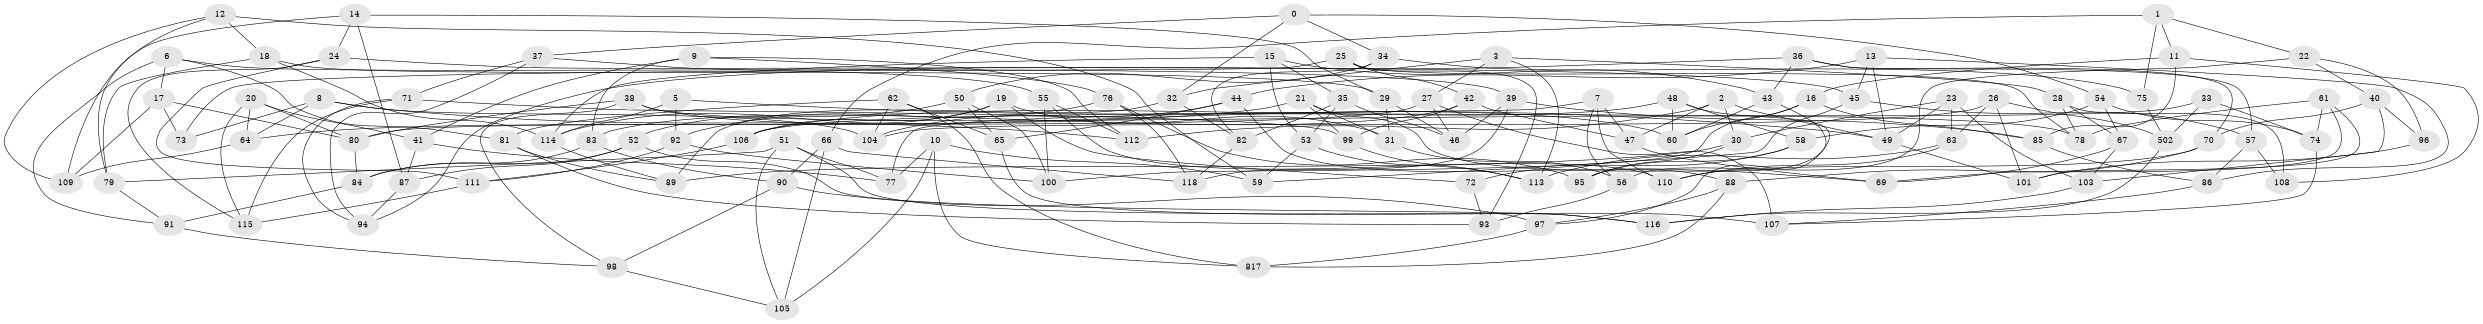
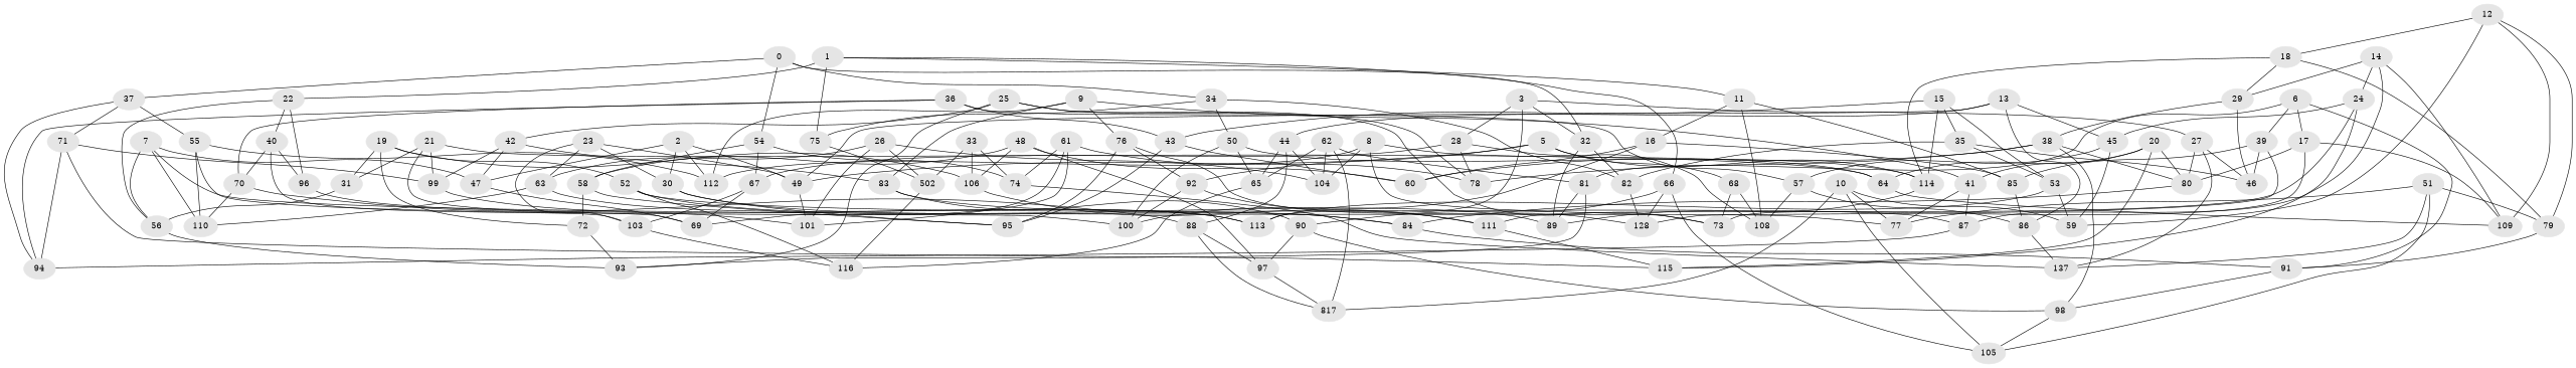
  graph {
    node [color=gray90 style=filled]
    1
    11
    22
    66
    75
    16
    85
    108
    96
    56
    40
    105
-   118
+   118 [label=128]
    90
    n15 [label=502]
    2
    30
    47
    49
    112
    89
    95
    69
    101
    3
    27
    28
    32
    113
    80
    46
-   107
+   107 [label=137]
    78
    67
    82
    n36 [label=0]
    34
    37
    54
    50
    94
    55
    71
    74
    58
    5
+   68
    92
    114
    73
    100
    111
    6
    17
    39
    81
    91
    109
    93
    98
    7
    77
    110
    8
    64
    104
    9
    41
    76
    83
    87
    84
    10
    59
    n75 [label=817]
    60
    86
    12
    18
    79
    29
    13
    44
    45
    65
    88
    57
    14
    24
    115
    31
    15
    35
    43
    53
    72
    19
    52
    106
    116
    20
    21
    99
    103
    70
    23
    63
    25
    42
    26
    33
    36
    38
    97
    48
    51
    61
    62
    1 -- 11
    1 -- 22
    1 -- 66
    1 -- 75
    11 -- 16
    11 -- 85
    11 -- 108
    22 -- 96
    22 -- 56
    22 -- 40
    66 -- 105
    66 -- 118
    66 -- 90
    75 -- n15
    16 -- 85
    16 -- 100
    16 -- 60
    85 -- 86
    96 -- 101
    56 -- 93
    40 -- 96
    40 -- 103
    40 -- 70
    90 -- 98
    90 -- 97
    n15 -- 116
    2 -- 30
    2 -- 47
    2 -- 49
    2 -- 112
    30 -- 89
    30 -- 95
    47 -- 69
    49 -- 101
    3 -- 27
    3 -- 28
    3 -- 32
    3 -- 113
    27 -- 80
    27 -- 46
    27 -- 107
    28 -- 108
    28 -- 78
    28 -- 67
    32 -- 89
    32 -- 82
    80 -- 84
    67 -- 69
    67 -- 103
    82 -- 118
    n36 -- 32
    n36 -- 34
    n36 -- 37
    n36 -- 54
    34 -- 75
    34 -- 82
    34 -- 50
    37 -- 94
    37 -- 55
    37 -- 71
    54 -- 67
    54 -- 74
    54 -- 58
    50 -- 114
    50 -- 100
    50 -- 65
    55 -- 112
    55 -- 100
    55 -- 110
    71 -- 94
    71 -- 115
    71 -- 99
    74 -- 107
    58 -- 95
    58 -- 72
    5 -- 49
+   5 -- 68
    5 -- 92
    5 -- 114
+   68 -- 108
+   68 -- 73
    92 -- 100
    92 -- 111
    114 -- 89
    111 -- 115
    6 -- 17
    6 -- 39
    6 -- 81
    6 -- 91
    17 -- 80
    17 -- 73
    17 -- 109
    39 -- 85
    39 -- 118
    39 -- 46
    81 -- 89
    81 -- 93
    91 -- 98
    98 -- 105
    7 -- 56
    7 -- 47
    7 -- 77
    7 -- 110
    8 -- 112
    8 -- 73
    8 -- 64
    8 -- 104
    64 -- 109
    9 -- 112
    9 -- 41
    9 -- 76
    9 -- 83
    41 -- 77
    41 -- 87
    76 -- 118
    76 -- 95
    76 -- 92
    83 -- 90
    83 -- 84
    87 -- 94
    84 -- 91
    10 -- 105
    10 -- 77
    10 -- 59
    10 -- n75
    86 -- 107
    12 -- 109
    12 -- 59
    12 -- 18
    12 -- 79
    18 -- 114
    18 -- 79
    18 -- 29
    79 -- 91
    29 -- 46
-   29 -- 31
+   29 -- 38
    13 -- 49
    13 -- 86
    13 -- 44
    13 -- 45
    44 -- 104
    44 -- 65
    44 -- 88
    45 -- 59
    45 -- 57
    65 -- 116
    88 -- n75
    88 -- 97
    57 -- 108
    57 -- 86
    14 -- 109
    14 -- 87
    14 -- 29
    14 -- 24
    24 -- 111
    24 -- 45
    24 -- 115
    31 -- 56
    15 -- 114
    15 -- 35
    15 -- 43
    15 -- 53
    35 -- 46
    35 -- 82
    35 -- 53
    43 -- 95
    43 -- 60
    53 -- 113
    53 -- 59
    72 -- 93
    19 -- 31
    19 -- 72
    19 -- 52
    19 -- 106
    52 -- 87
    52 -- 84
    52 -- 116
    106 -- 111
    20 -- 80
    20 -- 64
    20 -- 41
    20 -- 115
    21 -- 69
    21 -- 64
    21 -- 31
    21 -- 99
    99 -- 113
    103 -- 116
    70 -- 110
    70 -- 88
    23 -- 30
    23 -- 49
    23 -- 103
    23 -- 63
    63 -- 113
    63 -- 110
    25 -- 78
    25 -- 73
    25 -- 93
    25 -- 42
    42 -- 47
    42 -- 83
    42 -- 99
    26 -- n15
    26 -- 101
    26 -- 104
    26 -- 63
    33 -- n15
    33 -- 74
    33 -- 106
    36 -- 94
    36 -- 57
    36 -- 43
    36 -- 70
    38 -- 80
    38 -- 78
    38 -- 98
    38 -- 60
    97 -- n75
    48 -- 58
    48 -- 60
    48 -- 106
    48 -- 97
    51 -- 105
    51 -- 107
    51 -- 77
    51 -- 79
    61 -- 69
    61 -- 101
    61 -- 78
    61 -- 74
    62 -- 81
    62 -- 104
    62 -- n75
    62 -- 65
  }
